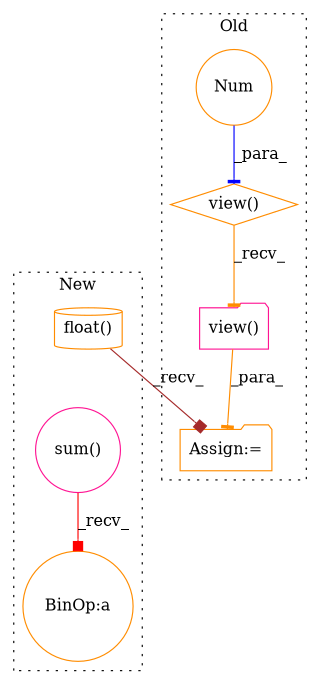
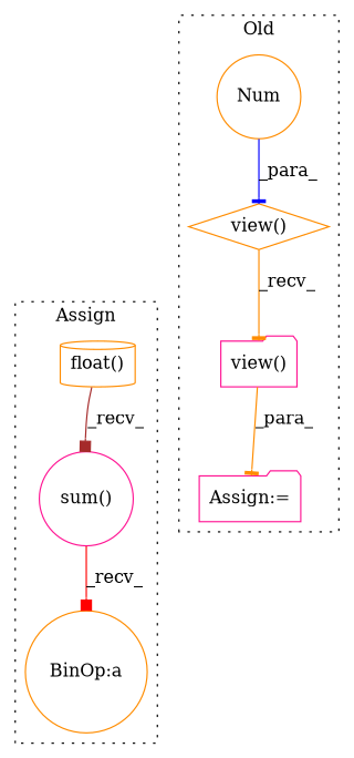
  digraph {
    node [a=75 color=darkorange l=3 shape=circle]
    edge [arrowhead=tee color=darkorange]
    n1 [l="12,1" label="view()" s="1118,1150" shape=diamond]
-   n2 [a=68 label="Assign:=" s=1360 shape=folder]
+   n2 [a=68 color=deeppink label="Assign:=" s=1360 shape=folder]
    n3 [a=76 l=2 label=Num s=1130]
    n4 [color=deeppink l="17,14" label="view()" s="1363,1381" shape=folder]
    n5 [l=95 label="float()" s=934 shape=cylinder]
    n6 [color=deeppink l=10 label="sum()" s=1182]
    n7 [a=82 label="BinOp:a" s=1179]
    subgraph cluster_1 {
      label=Old
      style=dotted
      n1
      n2
      n3
      n4
    }
    subgraph cluster_2 {
-     label=New
+     label=Assign
      style=dotted
      n5
      n6
      n7
    }
    n1 -> n4 [label=_recv_]
    n3 -> n1 [color=blue label=_para_]
    n4 -> n2 [label=_para_]
-   n5 -> n2 [arrowhead=box color=brown label=_recv_]
+   n5 -> n6 [arrowhead=box color=brown label=_recv_]
    n6 -> n7 [arrowhead=box color=red label=_recv_]
  }
